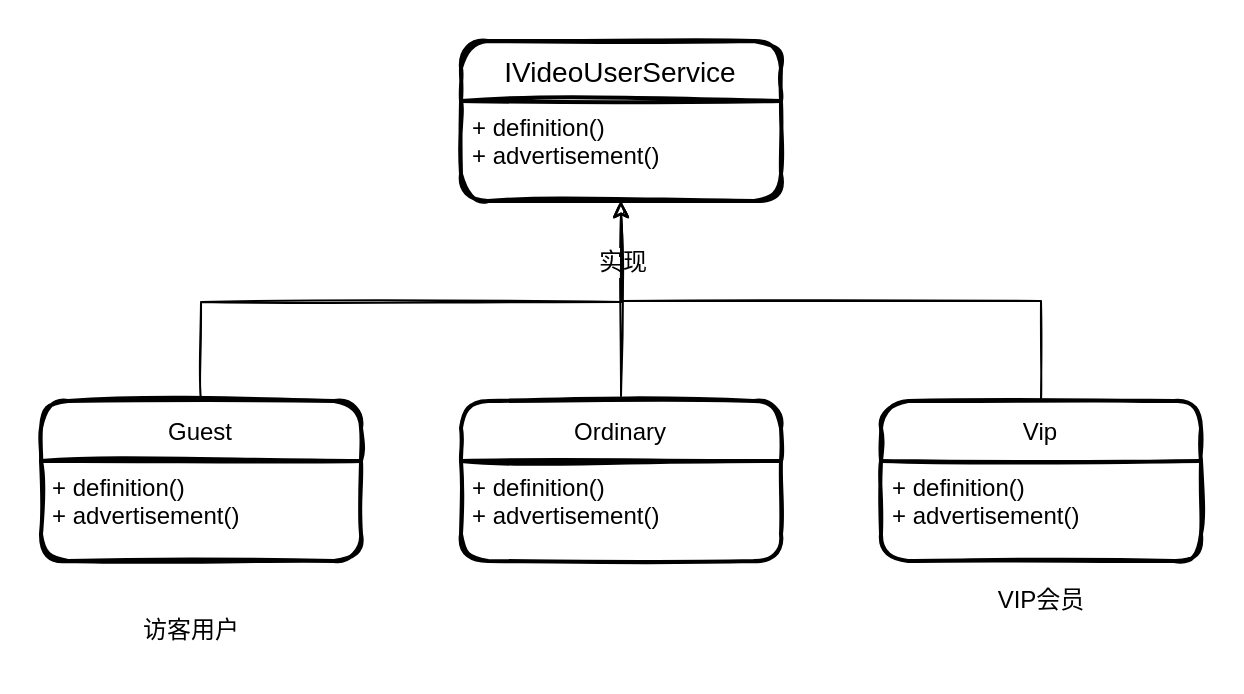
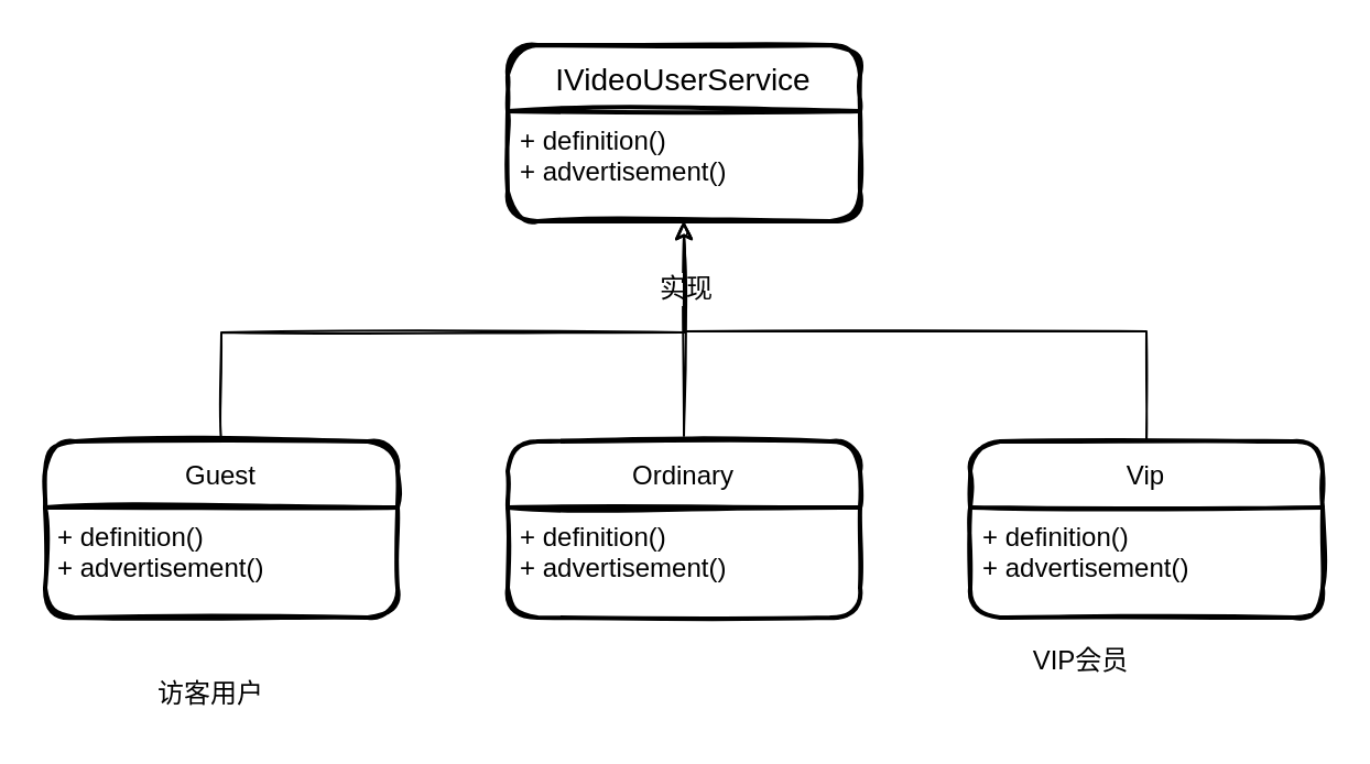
  <mxCell id="0" />
  <mxCell id="1" parent="0" />
  <mxCell id="2" value="IVideoUserService" style="swimlane;childLayout=stackLayout;horizontal=1;startSize=30;horizontalStack=0;rounded=1;fontSize=14;fontStyle=0;strokeWidth=2;resizeParent=0;resizeLast=1;shadow=0;dashed=0;align=center;sketch=1;glass=0;" parent="1" vertex="1"><mxGeometry x="230" y="20" width="160" height="80" as="geometry" /></mxCell>
  <mxCell id="3" value="+ definition()&#10;+ advertisement()" style="align=left;strokeColor=none;fillColor=none;spacingLeft=4;fontSize=12;verticalAlign=top;resizable=0;rotatable=0;part=1;sketch=1;" parent="2" vertex="1"><mxGeometry y="30" width="160" height="50" as="geometry" /></mxCell>
  <mxCell id="4" style="edgeStyle=orthogonalEdgeStyle;rounded=0;orthogonalLoop=1;jettySize=auto;html=1;exitX=0.5;exitY=0;exitDx=0;exitDy=0;entryX=0.5;entryY=1;entryDx=0;entryDy=0;sketch=1;" parent="1" source="6" target="3" edge="1"><mxGeometry relative="1" as="geometry" /></mxCell>
  <mxCell id="5" value="实现" style="edgeLabel;html=1;align=center;verticalAlign=middle;resizable=0;points=[];fontSize=12;" parent="4" vertex="1" connectable="0"><mxGeometry x="-0.22" y="1" relative="1" as="geometry"><mxPoint x="1" y="-31" as="offset" /></mxGeometry></mxCell>
  <mxCell id="6" value="Ordinary" style="swimlane;childLayout=stackLayout;horizontal=1;startSize=30;horizontalStack=0;rounded=1;fontSize=12;fontStyle=0;strokeWidth=2;resizeParent=0;resizeLast=1;shadow=0;dashed=0;align=center;sketch=1;glass=0;" parent="1" vertex="1"><mxGeometry x="230" y="200" width="160" height="80" as="geometry" /></mxCell>
  <mxCell id="7" value="+ definition()&#10;+ advertisement()" style="align=left;strokeColor=none;fillColor=none;spacingLeft=4;fontSize=12;verticalAlign=top;resizable=0;rotatable=0;part=1;sketch=1;" parent="6" vertex="1"><mxGeometry y="30" width="160" height="50" as="geometry" /></mxCell>
  <mxCell id="8" style="edgeStyle=orthogonalEdgeStyle;rounded=0;orthogonalLoop=1;jettySize=auto;html=1;exitX=0.5;exitY=0;exitDx=0;exitDy=0;sketch=1;" parent="1" source="9" edge="1"><mxGeometry relative="1" as="geometry"><mxPoint x="310" y="100" as="targetPoint" /></mxGeometry></mxCell>
  <mxCell id="9" value="Guest" style="swimlane;childLayout=stackLayout;horizontal=1;startSize=30;horizontalStack=0;rounded=1;fontSize=12;fontStyle=0;strokeWidth=2;resizeParent=0;resizeLast=1;shadow=0;dashed=0;align=center;sketch=1;glass=0;" parent="1" vertex="1"><mxGeometry x="20" y="200" width="160" height="80" as="geometry" /></mxCell>
  <mxCell id="10" value="+ definition()&#10;+ advertisement()" style="align=left;strokeColor=none;fillColor=none;spacingLeft=4;fontSize=12;verticalAlign=top;resizable=0;rotatable=0;part=1;sketch=1;" parent="9" vertex="1"><mxGeometry y="30" width="160" height="50" as="geometry" /></mxCell>
  <mxCell id="11" style="edgeStyle=orthogonalEdgeStyle;rounded=0;orthogonalLoop=1;jettySize=auto;html=1;exitX=0.5;exitY=0;exitDx=0;exitDy=0;entryX=0.5;entryY=1;entryDx=0;entryDy=0;sketch=1;" parent="1" source="12" target="3" edge="1"><mxGeometry relative="1" as="geometry" /></mxCell>
  <mxCell id="12" value="Vip" style="swimlane;childLayout=stackLayout;horizontal=1;startSize=30;horizontalStack=0;rounded=1;fontSize=12;fontStyle=0;strokeWidth=2;resizeParent=0;resizeLast=1;shadow=0;dashed=0;align=center;sketch=1;glass=0;" parent="1" vertex="1"><mxGeometry x="440" y="200" width="160" height="80" as="geometry" /></mxCell>
  <mxCell id="13" value="+ definition()&#10;+ advertisement()" style="align=left;strokeColor=none;fillColor=none;spacingLeft=4;fontSize=12;verticalAlign=top;resizable=0;rotatable=0;part=1;sketch=1;" parent="12" vertex="1"><mxGeometry y="30" width="160" height="50" as="geometry" /></mxCell>
  <mxCell id="14" value="访客用户" style="text;html=1;align=center;verticalAlign=middle;resizable=0;points=[];autosize=1;strokeColor=none;fillColor=none;fontSize=12;sketch=0;" parent="1" vertex="1"><mxGeometry x="65" y="305" width="60" height="20" as="geometry" /></mxCell>
- <mxCell id="15" value="VIP会员" style="text;html=1;align=center;verticalAlign=middle;resizable=0;points=[];autosize=1;strokeColor=none;fillColor=none;fontSize=12;sketch=0;" parent="1" vertex="1"><mxGeometry x="490" y="290" width="60" height="20" as="geometry" /></mxCell>
+ <mxCell id="15" value="VIP会员" style="text;html=1;align=center;verticalAlign=middle;resizable=0;points=[];autosize=1;strokeColor=none;fillColor=none;fontSize=12;sketch=0;" parent="1" vertex="1"><mxGeometry x="460" y="290" width="60" height="20" as="geometry" /></mxCell>
